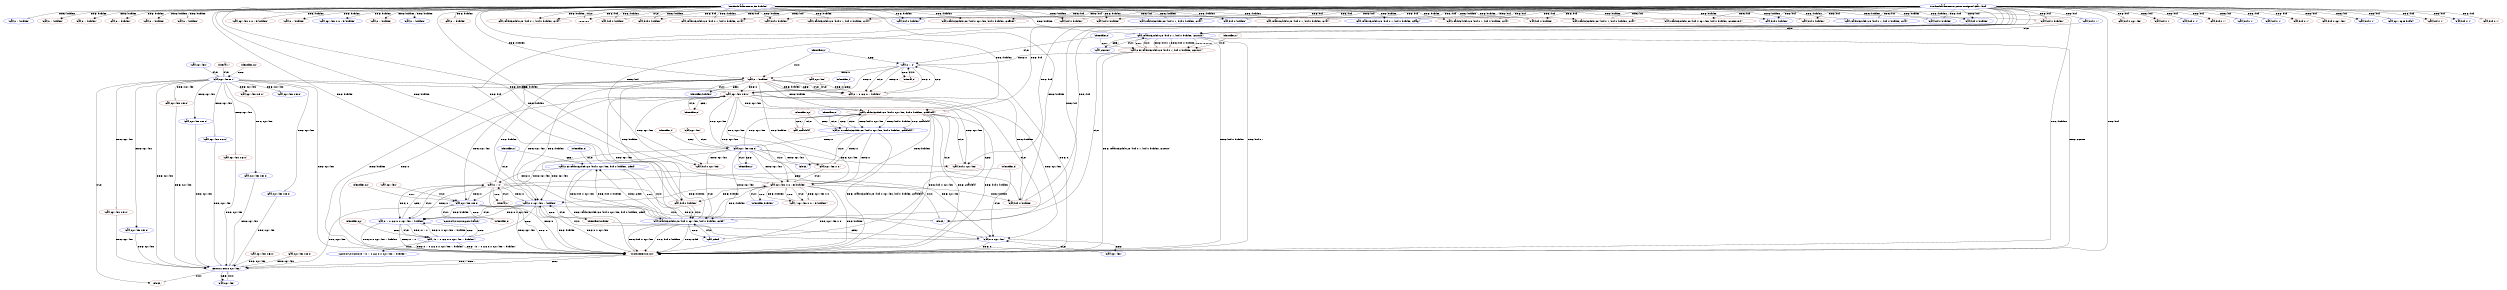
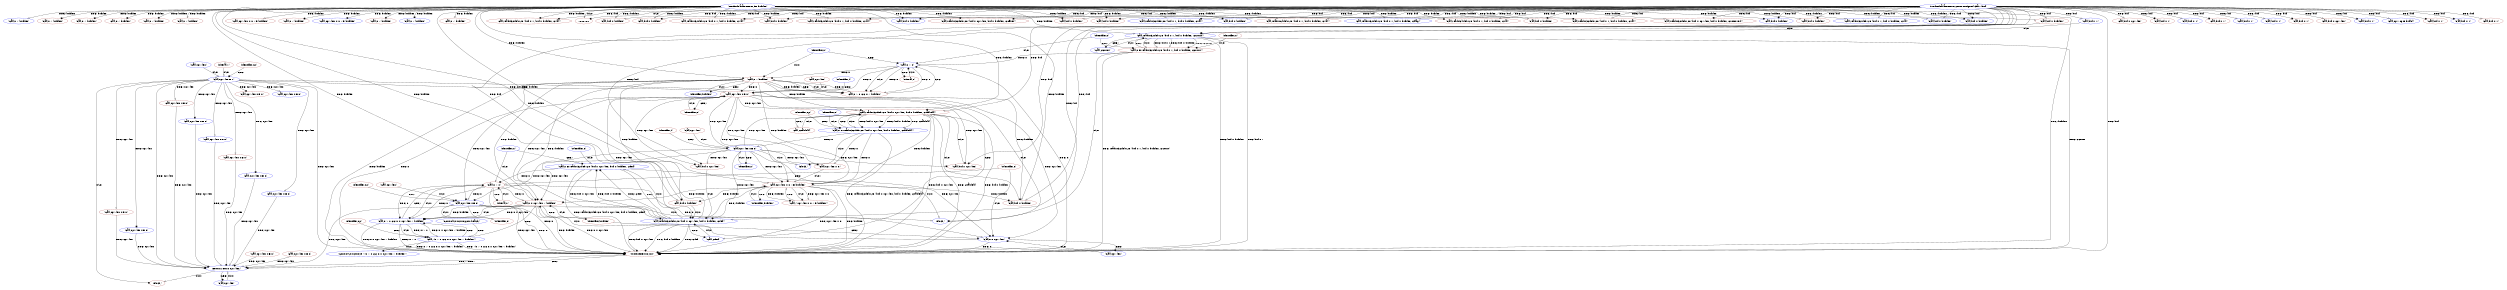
  digraph {
    node [color=brown]
    edge [arrowhead=box]
    n1 [color=blue label="(Call,n = read_u32_leb128 (buf + op->len, buf + buf_len, &def))"]
    n2 [color=blue label="(Call,read_u32_leb128 (buf + op->len, buf + buf_len, &def))"]
    n3 [label="(Call,n > 0)"]
    n4 [color=blue label="(Block,)"]
    n5 [label="(MethodReturn,int)"]
    n6 [color=blue label="(Call,&def)"]
-   n7 [color=blue label="(Call,n + op->len < buf_len)"]
+   n7 [label="(Call,n + op->len < buf_len)"]
    n8 [color=blue label="(Call,n + op->len)"]
    n9 [color=blue label="(Call,op->len += n)"]
    n10 [color=blue label="(Call,n > 0 && n + op->len < buf_len)"]
    n11 [label="(Literal,0)"]
    n12 [color=blue label="(Return,return op->len;)"]
    n13 [color=blue label="(MethodParameterIn,const unsigned char *buf)"]
    n14 [label="(Call,read_u32_leb128 (buf + op->len, buf + buf_len, &table[i]))"]
    n15 [color=blue label="(Call,buf + buf_len)"]
    n16 [label="(Call,buf + op->len)"]
    n17 [label="(Call,buf + 1)"]
    n18 [label="(Call,read_i32_leb128 (buf + 1, buf + buf_len, &val))"]
    n19 [label="(Call,buf + buf_len)"]
    n20 [color=blue label="(Call,buf + 1)"]
    n21 [label="(Call,buf + buf_len)"]
    n22 [label="(Call,buf + buf_len)"]
    n23 [label="(Call,buf + 1)"]
    n24 [label="(Call,buf + op->len)"]
    n25 [label="(Call,buf + buf_len)"]
    n26 [color=blue label="(Call,buf + 1)"]
    n27 [label="(Call,buf + buf_len)"]
    n28 [label="(Call,read_i64_leb128 (buf + 1, buf + buf_len, &val))"]
    n29 [label="(Call,read_i32_leb128 (buf + 1, buf + buf_len, &val))"]
    n30 [color=blue label="(Call,buf + 1)"]
    n31 [label="(Call,buf + op->len)"]
    n32 [label="(Call,buf + 1)"]
    n33 [label="(Call,read_u32_leb128 (buf + 1, buf + buf_len, &val))"]
    n34 [label="(Call,read_u32_leb128 (buf + op->len, buf + buf_len, &offset))"]
    n35 [color=blue label="(Call,buf + 1)"]
    n36 [color=blue label="(Call,read_u32_leb128 (buf + 1, buf + buf_len, &val))"]
    n37 [color=blue label="(Call,buf + buf_len)"]
    n38 [color=blue label="(Call,read_u32_leb128 (buf + 1, buf + buf_len, &flag))"]
    n39 [label="(Call,buf + op->len)"]
    n40 [label="(Call,buf + buf_len)"]
    n41 [color=blue label="(Call,buf + 1)"]
    n42 [color=blue label="(Call,op->op = buf[0])"]
    n43 [color=blue label="(Call,buf + buf_len)"]
    n44 [label="(Call,buf + buf_len)"]
    n45 [label="(Call,buf + buf_len)"]
    n46 [label="(Call,buf + 1)"]
    n47 [label="(Call,read_u64_leb128 (buf + 1, buf + buf_len, &val))"]
    n48 [label="(Call,read_u32_leb128 (buf + 1, buf + buf_len, &val))"]
    n49 [label="(Call,read_u32_leb128 (buf + op->len, buf + buf_len, &reserved))"]
    n50 [color=blue label="(Call,buf + 1)"]
    n51 [color=blue label="(Call,buf + buf_len)"]
    n52 [label="(Call,buf + 1)"]
    n53 [label="(Call,buf + buf_len)"]
    n54 [color=blue label="(Call,read_u32_leb128 (buf + 1, buf + buf_len, &val))"]
    n55 [color=blue label="(Call,buf + buf_len)"]
    n56 [label="(Call,buf + buf_len)"]
    1000100
    n58 [color=blue label="(Call,read_u32_leb128 (buf + 1, buf + buf_len, &count))"]
    n59 [label="(Call,n = read_u32_leb128 (buf + 1, buf + buf_len, &count))"]
    n60 [color=blue label="(Call,&count)"]
    n61 [color=blue label="(Call,n = read_u32_leb128 (buf + op->len, buf + buf_len, &table[i]))"]
    n62 [label="(Call,&table[i])"]
    n63 [label="(Call,op->len += n)"]
    n64 [color=blue label="(Call,op->len += n)"]
    n65 [label="(Call,op->len + n <= buf_len)"]
    n66 [label="(Call,op->len + n)"]
    n67 [label="(Identifier,n)"]
    n68 [color=blue label="(Block,)"]
    n69 [color=blue label="(Identifier,n)"]
    n70 [color=blue label="(Identifier,buf_len)"]
    n71 [label="(Call,!(op->len + n <= buf_len))"]
    n72 [label="(Identifier,buf_len)"]
    n73 [color=blue label="(Call,op->len)"]
    n74 [label="(Identifier,n)"]
    n75 [label="(Call,n < buf_len)"]
    n76 [color=blue label="(Identifier,buf_len)"]
    n77 [label="(Call,n > 0 && n < buf_len)"]
    n78 [color=blue label="(Call,n > 0)"]
    n79 [label="(Literal,0)"]
    n80 [color=blue label="(MethodParameterIn,int buf_len)"]
    n81 [label="(Call,op->len + n <= buf_len)"]
    n82 [label="(Call,n < buf_len)"]
    n83 [color=blue label="(Call,op->len + n <= buf_len)"]
    n84 [label="(Call,n < buf_len)"]
    n85 [color=blue label="(Call,n < buf_len)"]
    n86 [label="(Call,n < buf_len)"]
    n87 [color=blue label="(Call,n < buf_len)"]
    n88 [label="(Call,n < buf_len)"]
    n89 [label="(Call,n < buf_len)"]
    n90 [label="(Call,n < buf_len)"]
    n91 [label="(Call,n < buf_len)"]
    n92 [label="(Call,n < buf_len)"]
    n93 [color=blue label="(Call,op->len = 1)"]
    n94 [label="(Call,op->len += n)"]
    n95 [color=blue label="(Call,op->len += n)"]
    n96 [color=blue label="(Call,op->len += n)"]
    n97 [label="(Block,)"]
    n98 [label="(Call,op->len += n)"]
    n99 [color=blue label="(Call,op->len += n)"]
    n100 [color=blue label="(Call,op->len += n)"]
    n101 [label="(Call,op->len += n)"]
    n102 [color=blue label="(Call,op->len += n)"]
    n103 [label="(Call,op->len += n)"]
    n104 [color=blue label="(Call,op->len += n)"]
    n105 [color=blue label="(Call,op->len)"]
    n106 [label="(Literal,1)"]
    n107 [color=blue label="(Call,!(n > 0 && n + op->len < buf_len))"]
    n108 [color=blue label="(ControlStructure,if (!(n > 0 && n + op->len < buf_len)))"]
    n109 [color=blue label="(Identifier,n)"]
    n110 [label="(Identifier,i)"]
    n111 [label="(Call,op->len)"]
    n112 [color=blue label="(Identifier,n)"]
    n113 [color=blue label="(Identifier,n)"]
    n114 [label="(Call,op->len += n)"]
    n115 [label="(Identifier,op)"]
    n116 [label="(Identifier,op)"]
    n117 [color=blue label="(Identifier,i)"]
    n118 [label="(Call,op->len += n)"]
    n119 [color=blue label="(ControlStructure,goto beach;)"]
    n120 [label="(Identifier,n)"]
    n121 [color=blue label="(Identifier,n)"]
    n122 [label="(Identifier,op)"]
    n123 [label="(Call,op->len)"]
    n124 [label="(Call,op->len)"]
    n125 [label="(Identifier,n)"]
    n126 [color=blue label="(Identifier,n)"]
    n127 [label="(Identifier,op)"]
    n128 [color=blue label="(Call,op->len)"]
    n1 -> n2 [arrowhead=onormal label="CFG: "]
    n1 -> n3 [label="DDG: n"]
    n1 -> n4 [arrowhead=onormal label="AST: "]
    n1 -> n5 [arrowhead=onormal label="DDG: read_u32_leb128 (buf + op->len, buf + buf_len, &def)"]
    n2 -> n1 [arrowhead=onormal label="AST: "]
    n2 -> n1 [arrowhead=onormal label="DDG: buf + op->len"]
    n2 -> n1 [label="DDG: buf + buf_len"]
    n2 -> n1 [label="DDG: &def"]
    n2 -> n5 [label="DDG: &def"]
    n2 -> n5 [label="DDG: buf + op->len"]
    n2 -> n5 [label="DDG: buf + buf_len"]
    n2 -> n6 [label="CFG: "]
    n3 -> n5 [label="DDG: n"]
    n3 -> n7 [arrowhead=onormal label="DDG: n"]
    n3 -> n8 [arrowhead=onormal label="DDG: n"]
    n3 -> n9 [arrowhead=onormal label="DDG: n"]
    n3 -> n10 [label="AST: "]
    n3 -> n10 [arrowhead=onormal label="DDG: n"]
    n3 -> n10 [label="DDG: 0"]
    n3 -> n11 [label="CFG: "]
    n5 -> n12 [label="CFG: "]
    n6 -> n2 [label="AST: "]
    n7 -> n5 [label="DDG: buf_len"]
    n7 -> n5 [arrowhead=onormal label="DDG: n + op->len"]
    n7 -> n10 [label="AST: "]
    n7 -> n10 [label="DDG: n + op->len"]
    n7 -> n10 [label="DDG: buf_len"]
    n7 -> n72 [label="CFG: "]
    n8 -> n5 [label="DDG: n"]
    n8 -> n7 [label="AST: "]
    n8 -> n73 [label="CFG: "]
    n9 -> n4 [arrowhead=onormal label="AST: "]
    n9 -> n5 [label="DDG: op->len"]
    n9 -> n5 [arrowhead=onormal label="DDG: n"]
    n9 -> n12 [label="DDG: op->len"]
    n9 -> n74 [arrowhead=onormal label="CFG: "]
    n10 -> n3 [label="CFG: "]
    n10 -> n5 [label="DDG: n + op->len < buf_len"]
    n10 -> n5 [label="DDG: n > 0"]
    n10 -> n107 [label="AST: "]
    n10 -> n107 [label="DDG: n > 0"]
    n10 -> n107 [arrowhead=onormal label="DDG: n + op->len < buf_len"]
    n11 -> n3 [label="AST: "]
    n12 -> n5 [arrowhead=onormal label="DDG: <RET>"]
    n12 -> n97 [arrowhead=onormal label="AST: "]
    n12 -> n105 [label="CFG: "]
    n13 -> n2 [arrowhead=onormal label="DDG: buf"]
    n13 -> n5 [arrowhead=onormal label="DDG: buf"]
    n13 -> n14 [arrowhead=onormal label="DDG: buf"]
    n13 -> n15 [label="DDG: buf"]
    n13 -> n16 [arrowhead=onormal label="DDG: buf"]
    n13 -> n17 [label="DDG: buf"]
    n13 -> n18 [label="DDG: buf"]
    n13 -> n19 [arrowhead=onormal label="DDG: buf"]
    n13 -> n20 [arrowhead=onormal label="DDG: buf"]
    n13 -> n21 [label="DDG: buf"]
    n13 -> n22 [label="DDG: buf"]
    n13 -> n23 [label="DDG: buf"]
    n13 -> n24 [label="DDG: buf"]
    n13 -> n25 [arrowhead=onormal label="DDG: buf"]
    n13 -> n26 [arrowhead=onormal label="DDG: buf"]
    n13 -> n27 [label="DDG: buf"]
    n13 -> n28 [arrowhead=onormal label="DDG: buf"]
    n13 -> n29 [label="DDG: buf"]
    n13 -> n30 [arrowhead=onormal label="DDG: buf"]
    n13 -> n31 [label="DDG: buf"]
    n13 -> n32 [label="DDG: buf"]
    n13 -> n33 [label="DDG: buf"]
    n13 -> n34 [label="DDG: buf"]
    n13 -> n35 [arrowhead=onormal label="DDG: buf"]
    n13 -> n36 [label="DDG: buf"]
    n13 -> n37 [arrowhead=onormal label="DDG: buf"]
    n13 -> n38 [arrowhead=onormal label="DDG: buf"]
    n13 -> n39 [arrowhead=onormal label="DDG: buf"]
    n13 -> n40 [label="DDG: buf"]
    n13 -> n41 [label="DDG: buf"]
    n13 -> n42 [arrowhead=onormal label="DDG: buf"]
    n13 -> n43 [label="DDG: buf"]
    n13 -> n44 [arrowhead=onormal label="DDG: buf"]
    n13 -> n45 [label="DDG: buf"]
    n13 -> n46 [label="DDG: buf"]
    n13 -> n47 [arrowhead=onormal label="DDG: buf"]
    n13 -> n48 [arrowhead=onormal label="DDG: buf"]
    n13 -> n49 [label="DDG: buf"]
    n13 -> n50 [label="DDG: buf"]
    n13 -> n51 [label="DDG: buf"]
    n13 -> n52 [arrowhead=onormal label="DDG: buf"]
    n13 -> n53 [label="DDG: buf"]
    n13 -> n54 [arrowhead=onormal label="DDG: buf"]
    n13 -> n55 [arrowhead=onormal label="DDG: buf"]
    n13 -> n56 [arrowhead=onormal label="DDG: buf"]
    n13 -> 1000100 [label="AST: "]
    n14 -> n5 [arrowhead=onormal label="DDG: buf + op->len"]
    n14 -> n5 [label="DDG: &table[i]"]
    n14 -> n5 [label="DDG: buf + buf_len"]
    n14 -> n61 [arrowhead=onormal label="AST: "]
    n14 -> n61 [label="DDG: buf + op->len"]
    n14 -> n61 [label="DDG: buf + buf_len"]
    n14 -> n61 [arrowhead=onormal label="DDG: &table[i]"]
    n14 -> n62 [arrowhead=onormal label="CFG: "]
    n24 -> n2 [label="AST: "]
    n25 -> n14 [arrowhead=onormal label="AST: "]
    n31 -> n14 [arrowhead=onormal label="AST: "]
    n35 -> n58 [label="AST: "]
    n45 -> n2 [label="AST: "]
    n56 -> n58 [label="AST: "]
    n58 -> n5 [arrowhead=onormal label="DDG: buf + buf_len"]
    n58 -> n5 [arrowhead=onormal label="DDG: buf + 1"]
    n58 -> n5 [label="DDG: &count"]
    n58 -> n59 [arrowhead=onormal label="AST: "]
    n58 -> n59 [arrowhead=onormal label="DDG: buf + 1"]
    n58 -> n59 [arrowhead=onormal label="DDG: buf + buf_len"]
    n58 -> n59 [label="DDG: &count"]
    n58 -> n60 [label="CFG: "]
    n59 -> n4 [label="AST: "]
    n59 -> n5 [label="DDG: read_u32_leb128 (buf + 1, buf + buf_len, &count)"]
    n59 -> n58 [label="CFG: "]
    n59 -> n78 [arrowhead=onormal label="DDG: n"]
    n60 -> n58 [arrowhead=onormal label="AST: "]
    n61 -> n5 [label="DDG: read_u32_leb128 (buf + op->len, buf + buf_len, &table[i])"]
    n61 -> n14 [label="CFG: "]
    n61 -> n64 [arrowhead=onormal label="DDG: n"]
    n61 -> n65 [arrowhead=onormal label="DDG: n"]
    n61 -> n66 [arrowhead=onormal label="DDG: n"]
    n61 -> n68 [label="AST: "]
    n62 -> n14 [arrowhead=onormal label="AST: "]
    n63 -> n2 [label="DDG: op->len"]
    n63 -> n4 [arrowhead=onormal label="AST: "]
    n63 -> n7 [label="DDG: op->len"]
    n63 -> n8 [label="DDG: op->len"]
    n63 -> n9 [label="DDG: op->len"]
    n63 -> n14 [label="DDG: op->len"]
    n63 -> n24 [label="DDG: op->len"]
    n63 -> n31 [label="DDG: op->len"]
    n63 -> n64 [arrowhead=onormal label="DDG: op->len"]
    n63 -> n65 [label="DDG: op->len"]
    n63 -> n66 [arrowhead=onormal label="DDG: op->len"]
    n63 -> n67 [label="CFG: "]
    n64 -> n2 [arrowhead=onormal label="DDG: op->len"]
    n64 -> n7 [label="DDG: op->len"]
    n64 -> n8 [label="DDG: op->len"]
    n64 -> n9 [label="DDG: op->len"]
    n64 -> n14 [arrowhead=onormal label="DDG: op->len"]
    n64 -> n24 [arrowhead=onormal label="DDG: op->len"]
    n64 -> n31 [label="DDG: op->len"]
    n64 -> n65 [label="DDG: op->len"]
    n64 -> n66 [label="DDG: op->len"]
    n64 -> n68 [arrowhead=onormal label="AST: "]
    n64 -> n69 [label="CFG: "]
    n65 -> n2 [label="DDG: buf_len"]
    n65 -> n5 [label="DDG: op->len + n"]
    n65 -> n5 [arrowhead=onormal label="DDG: buf_len"]
    n65 -> n7 [label="DDG: buf_len"]
    n65 -> n14 [arrowhead=onormal label="DDG: buf_len"]
    n65 -> n25 [label="DDG: buf_len"]
    n65 -> n45 [label="DDG: buf_len"]
    n65 -> n70 [label="CFG: "]
    n65 -> n71 [label="AST: "]
    n65 -> n71 [arrowhead=onormal label="DDG: op->len + n"]
    n65 -> n71 [label="DDG: buf_len"]
    n66 -> n65 [arrowhead=onormal label="AST: "]
    n67 -> n63 [label="AST: "]
    n69 -> n64 [arrowhead=onormal label="AST: "]
    n70 -> n65 [label="AST: "]
    n71 -> n65 [arrowhead=onormal label="CFG: "]
    n72 -> n7 [label="AST: "]
    n72 -> n8 [label="CFG: "]
    n73 -> n8 [label="AST: "]
    n74 -> n9 [arrowhead=onormal label="AST: "]
    n75 -> n2 [label="DDG: buf_len"]
    n75 -> n5 [arrowhead=onormal label="DDG: buf_len"]
    n75 -> n5 [arrowhead=onormal label="DDG: n"]
    n75 -> n7 [label="DDG: buf_len"]
    n75 -> n14 [arrowhead=onormal label="DDG: buf_len"]
    n75 -> n25 [label="DDG: buf_len"]
    n75 -> n45 [arrowhead=onormal label="DDG: buf_len"]
    n75 -> n63 [label="DDG: n"]
    n75 -> n65 [label="DDG: buf_len"]
    n75 -> n76 [label="CFG: "]
    n75 -> n77 [label="AST: "]
    n75 -> n77 [arrowhead=onormal label="DDG: n"]
    n75 -> n77 [label="DDG: buf_len"]
    n76 -> n75 [arrowhead=onormal label="AST: "]
    n77 -> n75 [arrowhead=onormal label="CFG: "]
    n77 -> n78 [label="CFG: "]
    n78 -> n5 [arrowhead=onormal label="DDG: n"]
    n78 -> n63 [label="DDG: n"]
    n78 -> n75 [label="DDG: n"]
    n78 -> n77 [label="AST: "]
    n78 -> n77 [label="DDG: n"]
    n78 -> n77 [arrowhead=onormal label="DDG: 0"]
    n78 -> n79 [label="CFG: "]
    n79 -> n78 [label="AST: "]
    n80 -> n2 [arrowhead=onormal label="DDG: buf_len"]
    n80 -> n5 [label="DDG: buf_len"]
    n80 -> n7 [arrowhead=onormal label="DDG: buf_len"]
    n80 -> n14 [label="DDG: buf_len"]
    n80 -> n15 [label="DDG: buf_len"]
    n80 -> n18 [arrowhead=onormal label="DDG: buf_len"]
    n80 -> n19 [arrowhead=onormal label="DDG: buf_len"]
    n80 -> n21 [arrowhead=onormal label="DDG: buf_len"]
    n80 -> n22 [label="DDG: buf_len"]
    n80 -> n25 [arrowhead=onormal label="DDG: buf_len"]
    n80 -> n27 [label="DDG: buf_len"]
    n80 -> n28 [label="DDG: buf_len"]
    n80 -> n29 [label="DDG: buf_len"]
    n80 -> n33 [arrowhead=onormal label="DDG: buf_len"]
    n80 -> n34 [label="DDG: buf_len"]
    n80 -> n36 [arrowhead=onormal label="DDG: buf_len"]
    n80 -> n37 [label="DDG: buf_len"]
-   n80 -> n38 [label="DDG: buf_len"]
+   n80 -> n38 [arrowhead=onormal label="DDG: buf_len"]
    n80 -> n40 [arrowhead=onormal label="DDG: buf_len"]
    n80 -> n43 [label="DDG: buf_len"]
    n80 -> n44 [label="DDG: buf_len"]
    n80 -> n45 [arrowhead=onormal label="DDG: buf_len"]
    n80 -> n47 [arrowhead=onormal label="DDG: buf_len"]
    n80 -> n48 [label="DDG: buf_len"]
    n80 -> n49 [arrowhead=onormal label="DDG: buf_len"]
    n80 -> n51 [label="DDG: buf_len"]
    n80 -> n53 [arrowhead=onormal label="DDG: buf_len"]
    n80 -> n54 [arrowhead=onormal label="DDG: buf_len"]
    n80 -> n55 [arrowhead=onormal label="DDG: buf_len"]
    n80 -> n56 [arrowhead=onormal label="DDG: buf_len"]
    n80 -> 1000100 [arrowhead=onormal label="AST: "]
    n80 -> n58 [arrowhead=onormal label="DDG: buf_len"]
    n80 -> n65 [arrowhead=onormal label="DDG: buf_len"]
    n80 -> n75 [label="DDG: buf_len"]
    n80 -> n81 [arrowhead=onormal label="DDG: buf_len"]
    n80 -> n82 [label="DDG: buf_len"]
    n80 -> n83 [label="DDG: buf_len"]
    n80 -> n84 [label="DDG: buf_len"]
    n80 -> n85 [label="DDG: buf_len"]
    n80 -> n86 [arrowhead=onormal label="DDG: buf_len"]
    n80 -> n87 [arrowhead=onormal label="DDG: buf_len"]
    n80 -> n88 [label="DDG: buf_len"]
    n80 -> n89 [label="DDG: buf_len"]
    n80 -> n90 [label="DDG: buf_len"]
    n80 -> n91 [label="DDG: buf_len"]
    n80 -> n92 [arrowhead=onormal label="DDG: buf_len"]
    n93 -> n5 [label="DDG: op->len"]
    n93 -> n6 [arrowhead=onormal label="CFG: "]
    n93 -> n12 [label="DDG: op->len"]
    n93 -> n63 [arrowhead=onormal label="DDG: op->len"]
    n93 -> n94 [arrowhead=onormal label="DDG: op->len"]
    n93 -> n95 [label="DDG: op->len"]
    n93 -> n96 [arrowhead=onormal label="DDG: op->len"]
    n93 -> n97 [label="AST: "]
    n93 -> n98 [arrowhead=onormal label="DDG: op->len"]
    n93 -> n99 [label="DDG: op->len"]
    n93 -> n100 [arrowhead=onormal label="DDG: op->len"]
    n93 -> n101 [label="DDG: op->len"]
    n93 -> n102 [arrowhead=onormal label="DDG: op->len"]
    n93 -> n103 [arrowhead=onormal label="DDG: op->len"]
    n93 -> n104 [label="DDG: op->len"]
    n94 -> n12 [label="DDG: op->len"]
    n95 -> n12 [arrowhead=onormal label="DDG: op->len"]
    n96 -> n12 [arrowhead=onormal label="DDG: op->len"]
    n98 -> n12 [label="DDG: op->len"]
    n99 -> n12 [arrowhead=onormal label="DDG: op->len"]
    n100 -> n12 [arrowhead=onormal label="DDG: op->len"]
    n103 -> n12 [label="DDG: op->len"]
    n104 -> n12 [arrowhead=onormal label="DDG: op->len"]
    n105 -> n12 [arrowhead=onormal label="AST: "]
    n106 -> n93 [arrowhead=onormal label="AST: "]
    n107 -> n5 [arrowhead=onormal label="DDG: n > 0 && n + op->len < buf_len"]
    n107 -> n5 [arrowhead=onormal label="DDG: !(n > 0 && n + op->len < buf_len)"]
    n107 -> n7 [arrowhead=onormal label="CFG: "]
    n107 -> n10 [label="CFG: "]
    n107 -> n108 [label="AST: "]
    n109 -> n61 [label="AST: "]
    n110 -> n64 [label="CFG: "]
    n111 -> n64 [arrowhead=onormal label="AST: "]
    n112 -> n1 [arrowhead=onormal label="AST: "]
    n113 -> n59 [label="CFG: "]
    n113 -> n78 [label="AST: "]
    n114 -> n12 [label="DDG: op->len"]
    n115 -> n9 [label="CFG: "]
    n116 -> n61 [arrowhead=onormal label="CFG: "]
    n117 -> n63 [arrowhead=onormal label="CFG: "]
    n118 -> n12 [arrowhead=onormal label="DDG: op->len"]
    n119 -> n107 [arrowhead=onormal label="CFG: "]
    n120 -> n59 [label="AST: "]
    n121 -> n75 [label="AST: "]
    n121 -> n78 [label="CFG: "]
    n122 -> n93 [label="CFG: "]
    n123 -> n9 [label="AST: "]
    n124 -> n63 [arrowhead=onormal label="AST: "]
    n125 -> n3 [arrowhead=onormal label="CFG: "]
    n125 -> n8 [label="AST: "]
    n126 -> n1 [label="CFG: "]
    n126 -> n3 [arrowhead=onormal label="AST: "]
    n127 -> n107 [arrowhead=onormal label="CFG: "]
    n128 -> n93 [arrowhead=onormal label="AST: "]
  }
